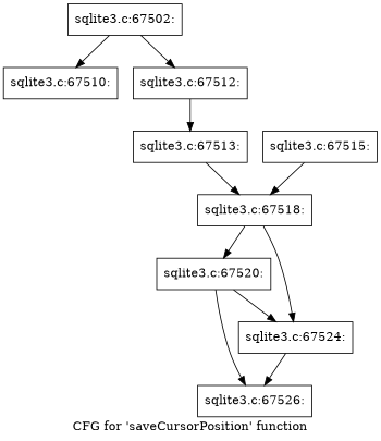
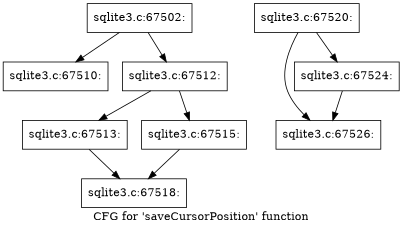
  digraph {
    label="CFG for 'saveCursorPosition' function"
    node [shape=record]
    n1 [label="{sqlite3.c:67502:}"]
    n2 [label="{sqlite3.c:67510:}"]
    n3 [label="{sqlite3.c:67512:}"]
    n4 [label="{sqlite3.c:67513:}"]
    n5 [label="{sqlite3.c:67515:}"]
    n6 [label="{sqlite3.c:67526:}"]
    n7 [label="{sqlite3.c:67518:}"]
    n8 [label="{sqlite3.c:67520:}"]
    n9 [label="{sqlite3.c:67524:}"]
    n1 -> n2
    n1 -> n3
    n3 -> n4
+   n3 -> n5
    n4 -> n7
    n5 -> n7
-   n7 -> n8
-   n7 -> n9
    n8 -> n6
    n8 -> n9
    n9 -> n6
  }
